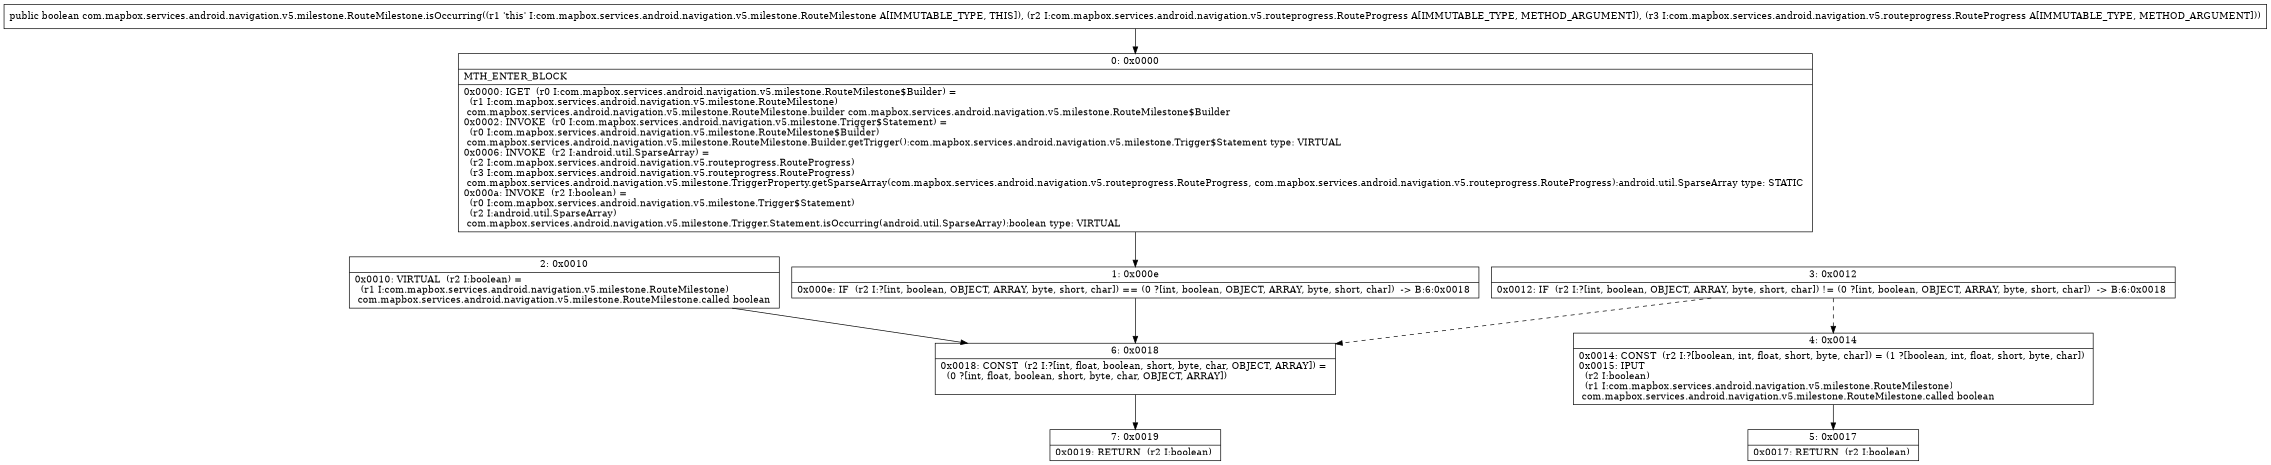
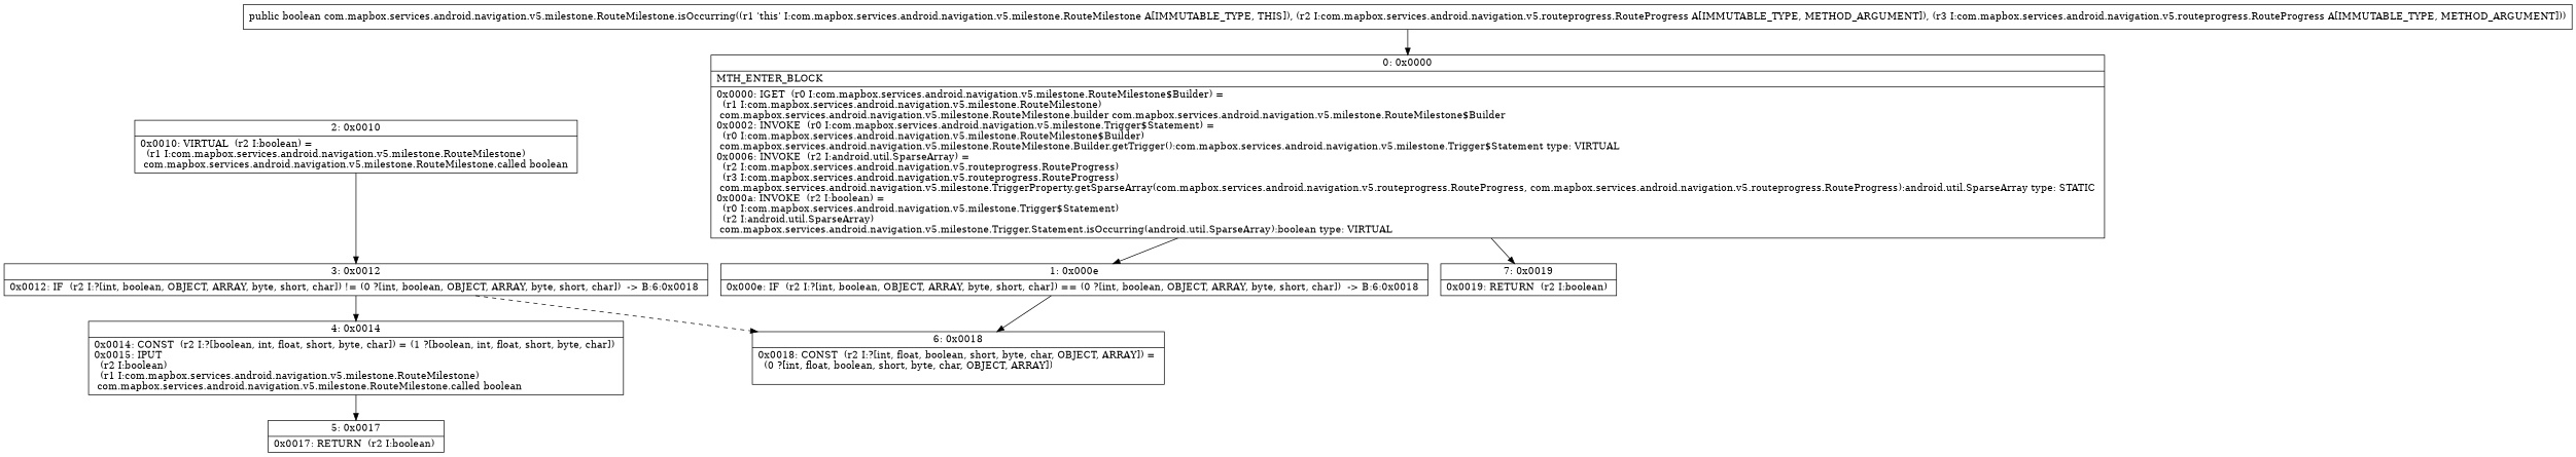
  digraph {
    node [shape=record]
    n1 [label="{0\:\ 0x0000|MTH_ENTER_BLOCK\l|0x0000: IGET  (r0 I:com.mapbox.services.android.navigation.v5.milestone.RouteMilestone$Builder) = \l  (r1 I:com.mapbox.services.android.navigation.v5.milestone.RouteMilestone)\l com.mapbox.services.android.navigation.v5.milestone.RouteMilestone.builder com.mapbox.services.android.navigation.v5.milestone.RouteMilestone$Builder \l0x0002: INVOKE  (r0 I:com.mapbox.services.android.navigation.v5.milestone.Trigger$Statement) = \l  (r0 I:com.mapbox.services.android.navigation.v5.milestone.RouteMilestone$Builder)\l com.mapbox.services.android.navigation.v5.milestone.RouteMilestone.Builder.getTrigger():com.mapbox.services.android.navigation.v5.milestone.Trigger$Statement type: VIRTUAL \l0x0006: INVOKE  (r2 I:android.util.SparseArray) = \l  (r2 I:com.mapbox.services.android.navigation.v5.routeprogress.RouteProgress)\l  (r3 I:com.mapbox.services.android.navigation.v5.routeprogress.RouteProgress)\l com.mapbox.services.android.navigation.v5.milestone.TriggerProperty.getSparseArray(com.mapbox.services.android.navigation.v5.routeprogress.RouteProgress, com.mapbox.services.android.navigation.v5.routeprogress.RouteProgress):android.util.SparseArray type: STATIC \l0x000a: INVOKE  (r2 I:boolean) = \l  (r0 I:com.mapbox.services.android.navigation.v5.milestone.Trigger$Statement)\l  (r2 I:android.util.SparseArray)\l com.mapbox.services.android.navigation.v5.milestone.Trigger.Statement.isOccurring(android.util.SparseArray):boolean type: VIRTUAL \l}"]
    n2 [label="{1\:\ 0x000e|0x000e: IF  (r2 I:?[int, boolean, OBJECT, ARRAY, byte, short, char]) == (0 ?[int, boolean, OBJECT, ARRAY, byte, short, char])  \-\> B:6:0x0018 \l}"]
    n3 [label="{6\:\ 0x0018|0x0018: CONST  (r2 I:?[int, float, boolean, short, byte, char, OBJECT, ARRAY]) = \l  (0 ?[int, float, boolean, short, byte, char, OBJECT, ARRAY])\l \l}"]
    n4 [label="{2\:\ 0x0010|0x0010: VIRTUAL  (r2 I:boolean) = \l  (r1 I:com.mapbox.services.android.navigation.v5.milestone.RouteMilestone)\l com.mapbox.services.android.navigation.v5.milestone.RouteMilestone.called boolean \l}"]
    n5 [label="{3\:\ 0x0012|0x0012: IF  (r2 I:?[int, boolean, OBJECT, ARRAY, byte, short, char]) != (0 ?[int, boolean, OBJECT, ARRAY, byte, short, char])  \-\> B:6:0x0018 \l}"]
    n6 [label="{7\:\ 0x0019|0x0019: RETURN  (r2 I:boolean) \l}"]
    n7 [label="{4\:\ 0x0014|0x0014: CONST  (r2 I:?[boolean, int, float, short, byte, char]) = (1 ?[boolean, int, float, short, byte, char]) \l0x0015: IPUT  \l  (r2 I:boolean)\l  (r1 I:com.mapbox.services.android.navigation.v5.milestone.RouteMilestone)\l com.mapbox.services.android.navigation.v5.milestone.RouteMilestone.called boolean \l}"]
    n8 [label="{5\:\ 0x0017|0x0017: RETURN  (r2 I:boolean) \l}"]
    n9 [label="{public boolean com.mapbox.services.android.navigation.v5.milestone.RouteMilestone.isOccurring((r1 'this' I:com.mapbox.services.android.navigation.v5.milestone.RouteMilestone A[IMMUTABLE_TYPE, THIS]), (r2 I:com.mapbox.services.android.navigation.v5.routeprogress.RouteProgress A[IMMUTABLE_TYPE, METHOD_ARGUMENT]), (r3 I:com.mapbox.services.android.navigation.v5.routeprogress.RouteProgress A[IMMUTABLE_TYPE, METHOD_ARGUMENT])) }"]
    n1 -> n2
    n2 -> n3
-   n3 -> n6
-   n4 -> n3
+   n1 -> n6
+   n4 -> n5
    n5 -> n3 [style=dashed]
-   n5 -> n7 [style=dashed]
+   n5 -> n7 [style=solid]
    n7 -> n8
    n9 -> n1
  }
